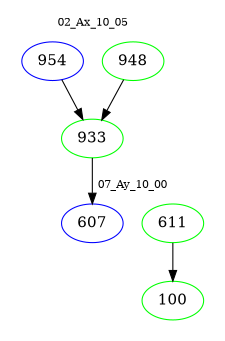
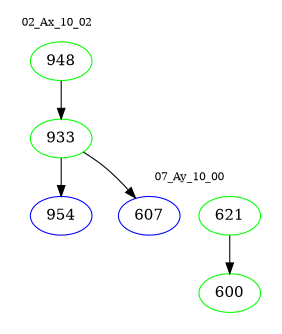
  digraph {
    node [color=green]
    edge [color=black]
-   n1 [label=611]
-   n2 [label=100]
+   n1 [label=621]
+   n2 [label=600]
    n3 [color=blue label=607]
    n4 [label=948]
    n5 [label=933]
    n6 [color=blue label=954]
    subgraph cluster_1 {
      color=white
      fontsize=10
      label="07_Ay_10_00"
      n1
      n2
      n3
    }
    subgraph cluster_2 {
      color=white
      fontsize=10
-     label="02_Ax_10_05"
+     label="02_Ax_10_02"
      n4
      n5
      n6
    }
    n1 -> n2
    n4 -> n5
    n5 -> n3
-   n6 -> n5
+   n5 -> n6
  }
